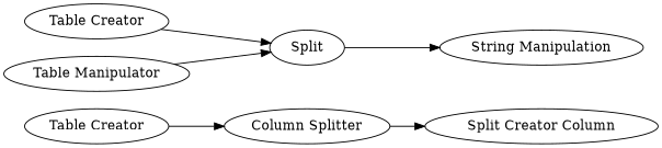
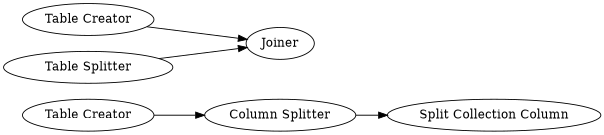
  digraph {
    rankdir=LR
    n1 [label="Table Creator"]
    n2 [label="Column Splitter"]
-   n3 [label="Split Creator Column"]
+   n3 [label="Split Collection Column"]
    n4 [label="Table Creator"]
-   n5 [label=Split]
-   n6 [label="String Manipulation"]
-   n7 [label="Table Manipulator"]
+   n5 [label=Joiner]
+   n7 [label="Table Splitter"]
    n1 -> n2
    n2 -> n3
    n4 -> n5
-   n5 -> n6
    n7 -> n5
  }
